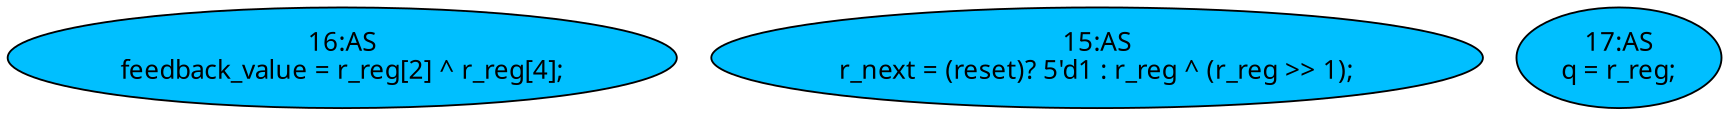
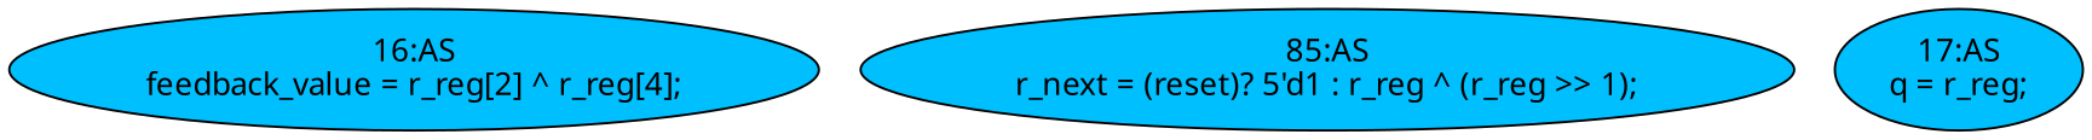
  strict digraph {
    fontname="Noto Sans"
    node [fillcolor=deepskyblue statements="[]" style=filled typ=Assign fontname="Noto Sans"]
    n1 [ast="<pyverilog.vparser.ast.Assign object at 0x7f27924f1550>" def_var="['feedback_value']" label="16:AS\nfeedback_value = r_reg[2] ^ r_reg[4];" use_var="['r_reg', 'r_reg']"]
-   n2 [ast="<pyverilog.vparser.ast.Assign object at 0x7f27924e3d10>" def_var="['r_next']" label="15:AS\nr_next = (reset)? 5'd1 : r_reg ^ (r_reg >> 1);" use_var="['reset', 'r_reg', 'r_reg']"]
+   n2 [ast="<pyverilog.vparser.ast.Assign object at 0x7f27924e3d10>" def_var="['r_next']" label="85:AS\nr_next = (reset)? 5'd1 : r_reg ^ (r_reg >> 1);" use_var="['reset', 'r_reg', 'r_reg']"]
    n3 [ast="<pyverilog.vparser.ast.Assign object at 0x7f27924f1050>" def_var="['q']" label="17:AS\nq = r_reg;" use_var="['r_reg']"]
  }
